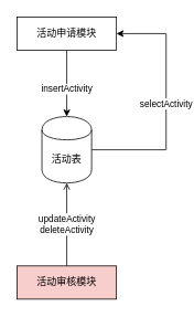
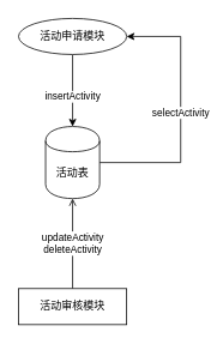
  <mxCell id="0" />
  <mxCell id="1" parent="0" />
  <mxCell id="2" value="&lt;span style=&quot;color: rgb(0 , 0 , 0) ; font-family: &amp;#34;helvetica&amp;#34; ; font-size: 11px ; font-style: normal ; font-weight: 400 ; letter-spacing: normal ; text-align: center ; text-indent: 0px ; text-transform: none ; word-spacing: 0px ; background-color: rgb(255 , 255 , 255) ; display: inline ; float: none&quot;&gt;selectActivity&lt;/span&gt;" style="edgeStyle=orthogonalEdgeStyle;rounded=0;orthogonalLoop=1;jettySize=auto;html=1;entryX=1;entryY=0.5;entryDx=0;entryDy=0;" edge="1" parent="1" source="3" target="5"><mxGeometry relative="1" as="geometry"><Array as="points"><mxPoint x="200" y="180" /><mxPoint x="200" y="40" /></Array></mxGeometry></mxCell>
  <mxCell id="3" value="活动表" style="shape=cylinder;whiteSpace=wrap;html=1;boundedLbl=1;backgroundOutline=1;" parent="1" vertex="1"><mxGeometry x="50" y="140" width="60" height="80" as="geometry" /></mxCell>
  <mxCell id="4" value="insertActivity" style="edgeStyle=orthogonalEdgeStyle;rounded=0;orthogonalLoop=1;jettySize=auto;html=1;entryX=0.5;entryY=0;entryDx=0;entryDy=0;" parent="1" source="5" target="3" edge="1"><mxGeometry x="0.167" relative="1" as="geometry"><mxPoint as="offset" /></mxGeometry></mxCell>
- <mxCell id="5" value="活动申请模块" style="rounded=0;whiteSpace=wrap;html=1;" parent="1" vertex="1"><mxGeometry x="20" y="20" width="120" height="40" as="geometry" /></mxCell>
+ <mxCell id="5" value="活动申请模块" style="ellipse;whiteSpace=wrap;html=1;" parent="1" vertex="1"><mxGeometry x="20" y="20" width="120" height="40" as="geometry" /></mxCell>
  <mxCell id="6" value="updateActivity&lt;br&gt;deleteActivity" style="edgeStyle=orthogonalEdgeStyle;rounded=0;orthogonalLoop=1;jettySize=auto;html=1;entryX=0.5;entryY=1;entryDx=0;entryDy=0;endArrow=open;" parent="1" source="7" target="3" edge="1"><mxGeometry relative="1" as="geometry" /></mxCell>
- <mxCell id="7" value="活动审核模块" style="rounded=0;whiteSpace=wrap;html=1;fillColor=#f8cecc;" parent="1" vertex="1"><mxGeometry x="20" y="320" width="120" height="40" as="geometry" /></mxCell>
+ <mxCell id="7" value="活动审核模块" style="rounded=0;whiteSpace=wrap;html=1;" parent="1" vertex="1"><mxGeometry x="20" y="320" width="120" height="40" as="geometry" /></mxCell>
